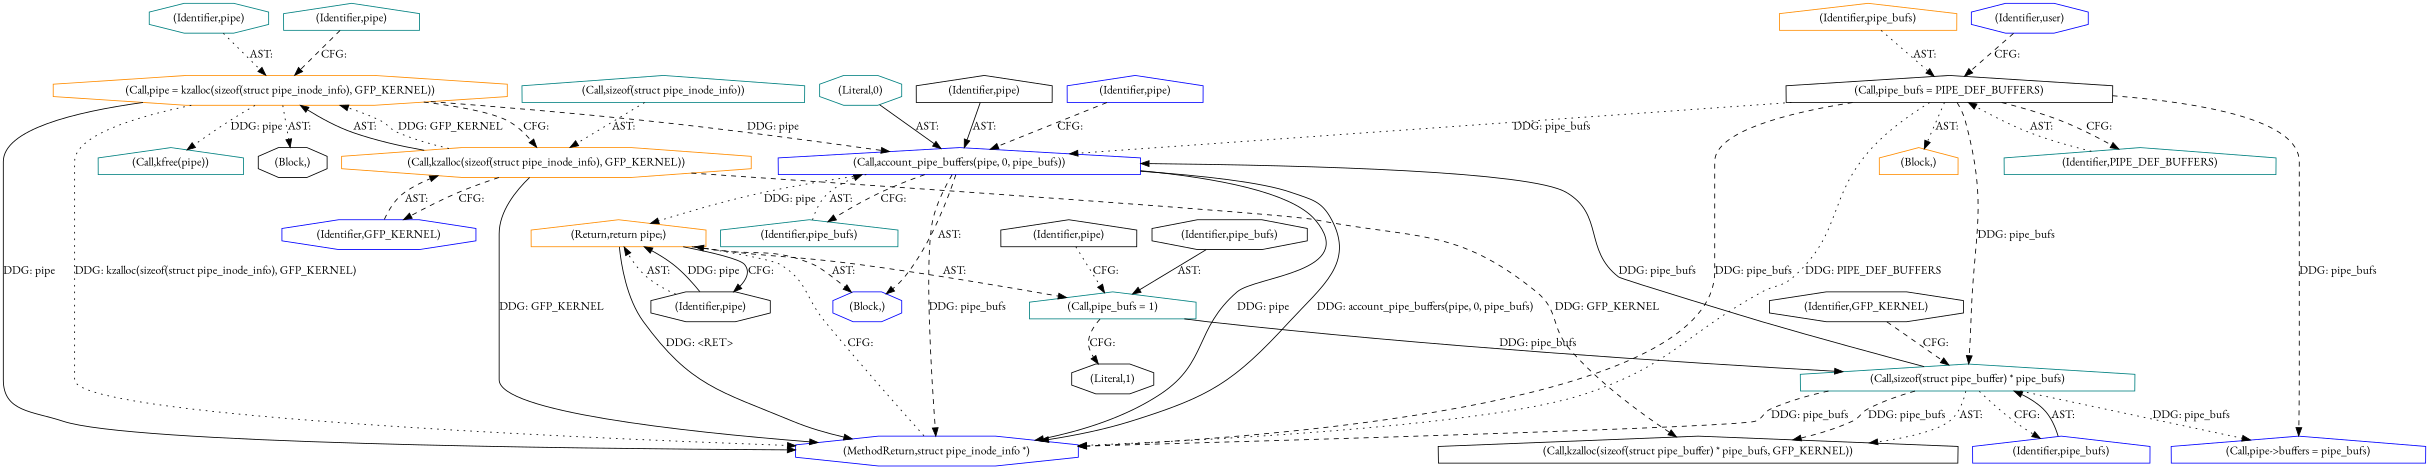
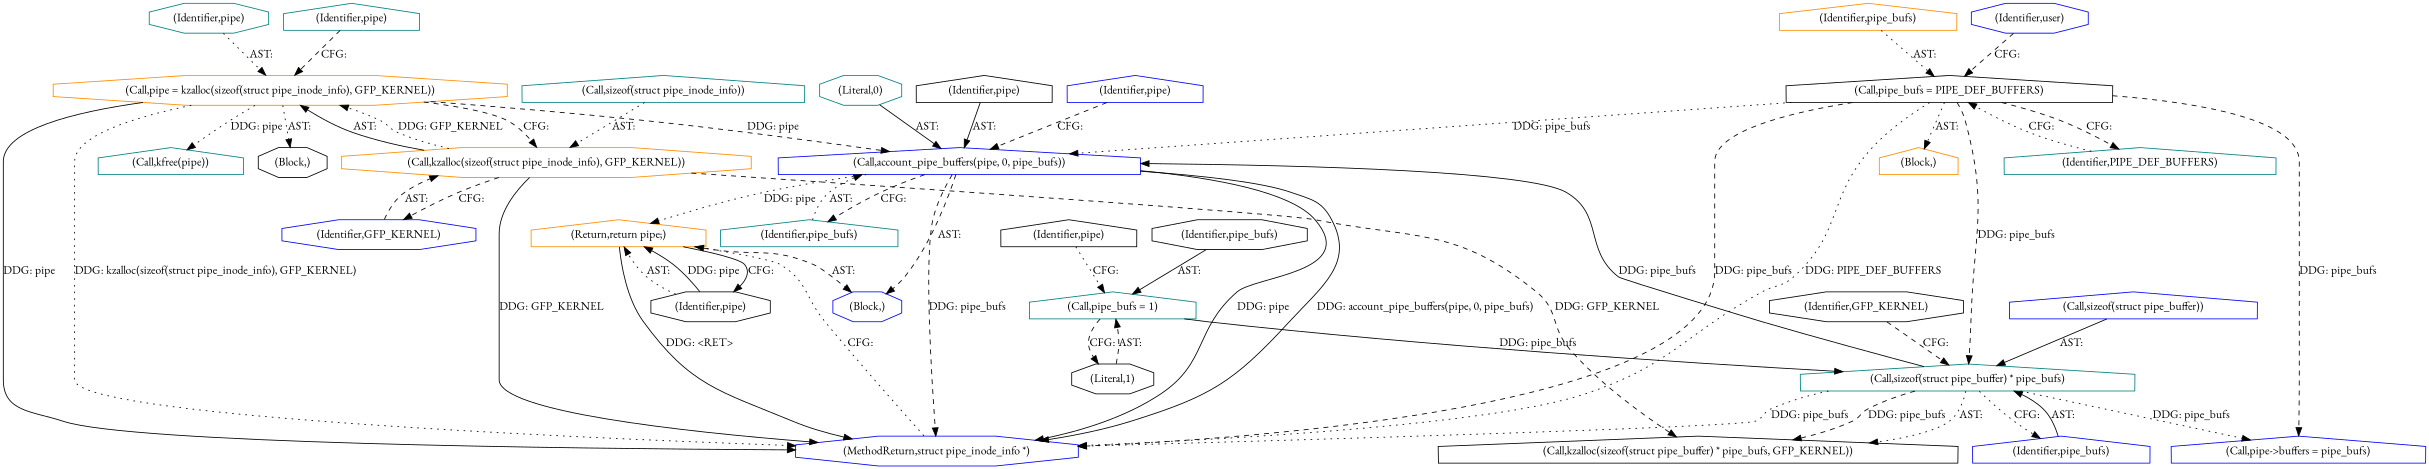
  digraph {
    fontname="EB Garamond"
    node [color=blue fontname="EB Garamond" shape=house]
    edge [fontname="EB Garamond" style=dashed]
    n1 [label="(Call,account_pipe_buffers(pipe, 0, pipe_bufs))"]
    n2 [color=darkorange label="(Return,return pipe;)"]
    n3 [label="(Block,)" shape=octagon]
    n4 [color=teal label="(Identifier,pipe_bufs)"]
    n5 [label="(MethodReturn,struct pipe_inode_info *)" shape=octagon]
    n6 [color=black label="(Identifier,pipe)" shape=octagon]
    n7 [color=darkorange label="(Call,pipe = kzalloc(sizeof(struct pipe_inode_info), GFP_KERNEL))" shape=octagon]
    n8 [color=darkorange label="(Call,kzalloc(sizeof(struct pipe_inode_info), GFP_KERNEL))" shape=octagon]
    n9 [color=teal label="(Call,kfree(pipe))"]
    n10 [color=black label="(Block,)" shape=octagon]
    n11 [color=black label="(Call,kzalloc(sizeof(struct pipe_buffer) * pipe_bufs, GFP_KERNEL))"]
    n12 [label="(Identifier,GFP_KERNEL)" shape=octagon]
    n13 [color=teal label="(Call,sizeof(struct pipe_buffer) * pipe_bufs)"]
    n14 [label="(Identifier,pipe_bufs)"]
    n15 [label="(Call,pipe->buffers = pipe_bufs)"]
    n16 [color=teal label="(Call,pipe_bufs = 1)"]
    n17 [color=black label="(Literal,1)" shape=octagon]
    n18 [color=black label="(Call,pipe_bufs = PIPE_DEF_BUFFERS)"]
    n19 [color=teal label="(Identifier,PIPE_DEF_BUFFERS)"]
    n20 [color=darkorange label="(Block,)"]
    n21 [color=teal label="(Identifier,pipe)" shape=octagon]
    n22 [color=black label="(Identifier,pipe_bufs)" shape=octagon]
    n23 [color=black label="(Identifier,pipe)"]
    n24 [color=darkorange label="(Identifier,pipe_bufs)"]
    n25 [label="(Identifier,user)" shape=octagon]
    n26 [color=black label="(Identifier,pipe)"]
+   n27 [label="(Call,sizeof(struct pipe_buffer))"]
    n28 [color=teal label="(Identifier,pipe)"]
    n29 [label="(Identifier,pipe)"]
    n30 [color=teal label="(Literal,0)" shape=octagon]
    n31 [color=black label="(Identifier,GFP_KERNEL)" shape=octagon]
    n32 [color=teal label="(Call,sizeof(struct pipe_inode_info))"]
    n1 -> n2 [label="DDG: pipe" style=dotted]
    n1 -> n3 [label="AST: "]
    n1 -> n4 [label="CFG: "]
    n1 -> n5 [label="DDG: pipe" style=solid]
    n1 -> n5 [label="DDG: account_pipe_buffers(pipe, 0, pipe_bufs)" style=solid]
    n1 -> n5 [label="DDG: pipe_bufs"]
    n2 -> n3 [label="AST: "]
    n2 -> n5 [label="DDG: <RET>" style=solid]
    n2 -> n6 [label="CFG: " style=solid]
    n4 -> n1 [label="AST: " style=dotted]
    n5 -> n2 [label="CFG: " style=dotted]
    n6 -> n2 [label="AST: " style=dotted]
    n6 -> n2 [label="DDG: pipe" style=solid]
    n7 -> n1 [label="DDG: pipe"]
    n7 -> n5 [label="DDG: pipe" style=solid]
    n7 -> n5 [label="DDG: kzalloc(sizeof(struct pipe_inode_info), GFP_KERNEL)" style=dotted]
    n7 -> n8 [label="CFG: "]
    n7 -> n9 [label="DDG: pipe" style=dotted]
    n7 -> n10 [label="AST: " style=dotted]
    n8 -> n5 [label="DDG: GFP_KERNEL" style=solid]
    n8 -> n7 [label="AST: " style=solid]
    n8 -> n7 [label="DDG: GFP_KERNEL" style=dotted]
    n8 -> n11 [label="DDG: GFP_KERNEL"]
    n8 -> n12 [label="CFG: "]
    n12 -> n8 [label="AST: "]
    n13 -> n1 [label="DDG: pipe_bufs" style=solid]
-   n13 -> n5 [label="DDG: pipe_bufs"]
+   n13 -> n5 [label="DDG: pipe_bufs" style=dotted]
    n13 -> n11 [label="AST: " style=dotted]
    n13 -> n11 [label="DDG: pipe_bufs"]
    n13 -> n14 [label="CFG: " style=dotted]
    n13 -> n15 [label="DDG: pipe_bufs" style=dotted]
    n14 -> n13 [label="AST: " style=solid]
    n16 -> n13 [label="DDG: pipe_bufs" style=solid]
    n16 -> n17 [label="CFG: "]
-   n2 -> n16 [label="AST: "]
+   n17 -> n16 [label="AST: "]
    n18 -> n1 [label="DDG: pipe_bufs" style=dotted]
    n18 -> n5 [label="DDG: pipe_bufs"]
    n18 -> n5 [label="DDG: PIPE_DEF_BUFFERS" style=dotted]
    n18 -> n13 [label="DDG: pipe_bufs"]
    n18 -> n15 [label="DDG: pipe_bufs"]
    n18 -> n19 [label="CFG: "]
    n18 -> n20 [label="AST: " style=dotted]
-   n19 -> n18 [label="AST: " style=dotted]
+   n19 -> n18 [label="CFG: " style=dotted]
    n21 -> n7 [label="AST: " style=dotted]
    n22 -> n16 [label="AST: " style=solid]
    n23 -> n1 [label="AST: " style=solid]
    n24 -> n18 [label="AST: " style=dotted]
    n25 -> n18 [label="CFG: "]
    n26 -> n16 [label="CFG: " style=dotted]
+   n27 -> n13 [label="AST: " style=solid]
    n28 -> n7 [label="CFG: "]
    n29 -> n1 [label="CFG: "]
    n30 -> n1 [label="AST: " style=solid]
    n31 -> n13 [label="CFG: "]
    n32 -> n8 [label="AST: " style=dotted]
  }
